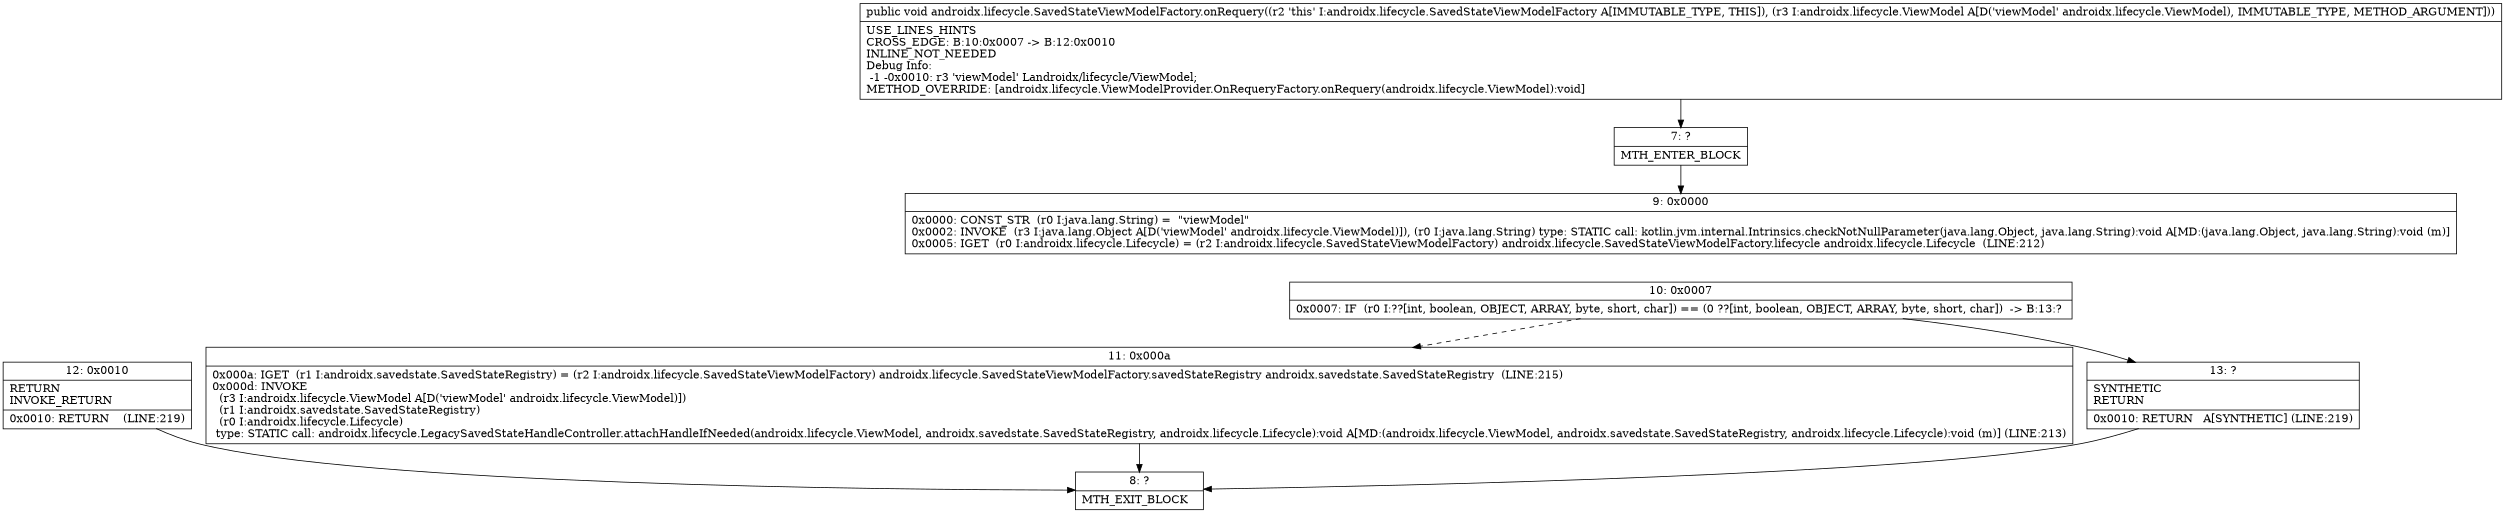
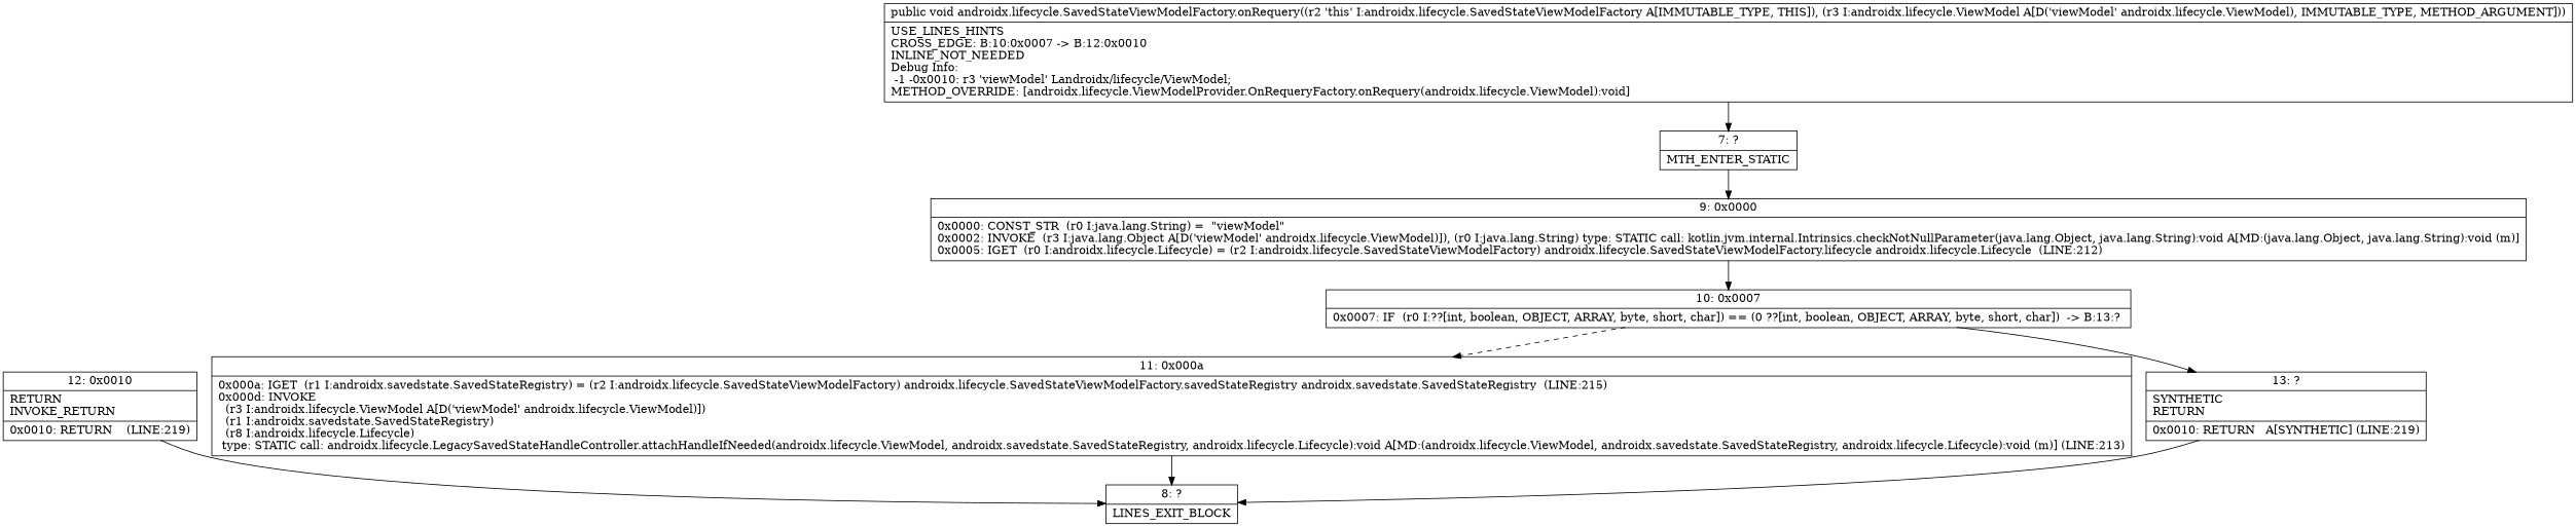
  digraph {
    node [shape=record]
-   n1 [label="{7\:\ ?|MTH_ENTER_BLOCK\l}"]
+   n1 [label="{7\:\ ?|MTH_ENTER_STATIC\l}"]
    n2 [label="{9\:\ 0x0000|0x0000: CONST_STR  (r0 I:java.lang.String) =  \"viewModel\" \l0x0002: INVOKE  (r3 I:java.lang.Object A[D('viewModel' androidx.lifecycle.ViewModel)]), (r0 I:java.lang.String) type: STATIC call: kotlin.jvm.internal.Intrinsics.checkNotNullParameter(java.lang.Object, java.lang.String):void A[MD:(java.lang.Object, java.lang.String):void (m)]\l0x0005: IGET  (r0 I:androidx.lifecycle.Lifecycle) = (r2 I:androidx.lifecycle.SavedStateViewModelFactory) androidx.lifecycle.SavedStateViewModelFactory.lifecycle androidx.lifecycle.Lifecycle  (LINE:212)\l}"]
    n3 [label="{10\:\ 0x0007|0x0007: IF  (r0 I:??[int, boolean, OBJECT, ARRAY, byte, short, char]) == (0 ??[int, boolean, OBJECT, ARRAY, byte, short, char])  \-\> B:13:? \l}"]
-   n4 [label="{11\:\ 0x000a|0x000a: IGET  (r1 I:androidx.savedstate.SavedStateRegistry) = (r2 I:androidx.lifecycle.SavedStateViewModelFactory) androidx.lifecycle.SavedStateViewModelFactory.savedStateRegistry androidx.savedstate.SavedStateRegistry  (LINE:215)\l0x000d: INVOKE  \l  (r3 I:androidx.lifecycle.ViewModel A[D('viewModel' androidx.lifecycle.ViewModel)])\l  (r1 I:androidx.savedstate.SavedStateRegistry)\l  (r0 I:androidx.lifecycle.Lifecycle)\l type: STATIC call: androidx.lifecycle.LegacySavedStateHandleController.attachHandleIfNeeded(androidx.lifecycle.ViewModel, androidx.savedstate.SavedStateRegistry, androidx.lifecycle.Lifecycle):void A[MD:(androidx.lifecycle.ViewModel, androidx.savedstate.SavedStateRegistry, androidx.lifecycle.Lifecycle):void (m)] (LINE:213)\l}"]
+   n4 [label="{11\:\ 0x000a|0x000a: IGET  (r1 I:androidx.savedstate.SavedStateRegistry) = (r2 I:androidx.lifecycle.SavedStateViewModelFactory) androidx.lifecycle.SavedStateViewModelFactory.savedStateRegistry androidx.savedstate.SavedStateRegistry  (LINE:215)\l0x000d: INVOKE  \l  (r3 I:androidx.lifecycle.ViewModel A[D('viewModel' androidx.lifecycle.ViewModel)])\l  (r1 I:androidx.savedstate.SavedStateRegistry)\l  (r8 I:androidx.lifecycle.Lifecycle)\l type: STATIC call: androidx.lifecycle.LegacySavedStateHandleController.attachHandleIfNeeded(androidx.lifecycle.ViewModel, androidx.savedstate.SavedStateRegistry, androidx.lifecycle.Lifecycle):void A[MD:(androidx.lifecycle.ViewModel, androidx.savedstate.SavedStateRegistry, androidx.lifecycle.Lifecycle):void (m)] (LINE:213)\l}"]
    n5 [label="{13\:\ ?|SYNTHETIC\lRETURN\l|0x0010: RETURN   A[SYNTHETIC] (LINE:219)\l}"]
-   n6 [label="{8\:\ ?|MTH_EXIT_BLOCK\l}"]
+   n6 [label="{8\:\ ?|LINES_EXIT_BLOCK\l}"]
    n7 [label="{12\:\ 0x0010|RETURN\lINVOKE_RETURN\l|0x0010: RETURN    (LINE:219)\l}"]
    n8 [label="{public void androidx.lifecycle.SavedStateViewModelFactory.onRequery((r2 'this' I:androidx.lifecycle.SavedStateViewModelFactory A[IMMUTABLE_TYPE, THIS]), (r3 I:androidx.lifecycle.ViewModel A[D('viewModel' androidx.lifecycle.ViewModel), IMMUTABLE_TYPE, METHOD_ARGUMENT]))  | USE_LINES_HINTS\lCROSS_EDGE: B:10:0x0007 \-\> B:12:0x0010\lINLINE_NOT_NEEDED\lDebug Info:\l  \-1 \-0x0010: r3 'viewModel' Landroidx\/lifecycle\/ViewModel;\lMETHOD_OVERRIDE: [androidx.lifecycle.ViewModelProvider.OnRequeryFactory.onRequery(androidx.lifecycle.ViewModel):void]\l}"]
    n1 -> n2
+   n2 -> n3
    n3 -> n4 [style=dashed]
    n3 -> n5
    n4 -> n6
    n5 -> n6
    n7 -> n6
    n8 -> n1
  }
